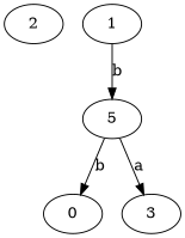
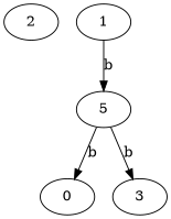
  strict digraph {
    2
    5
    0
    3
    1
    5 -> 0 [label=b]
-   5 -> 3 [label=a]
+   5 -> 3 [label=b]
    1 -> 5 [label=b]
  }
